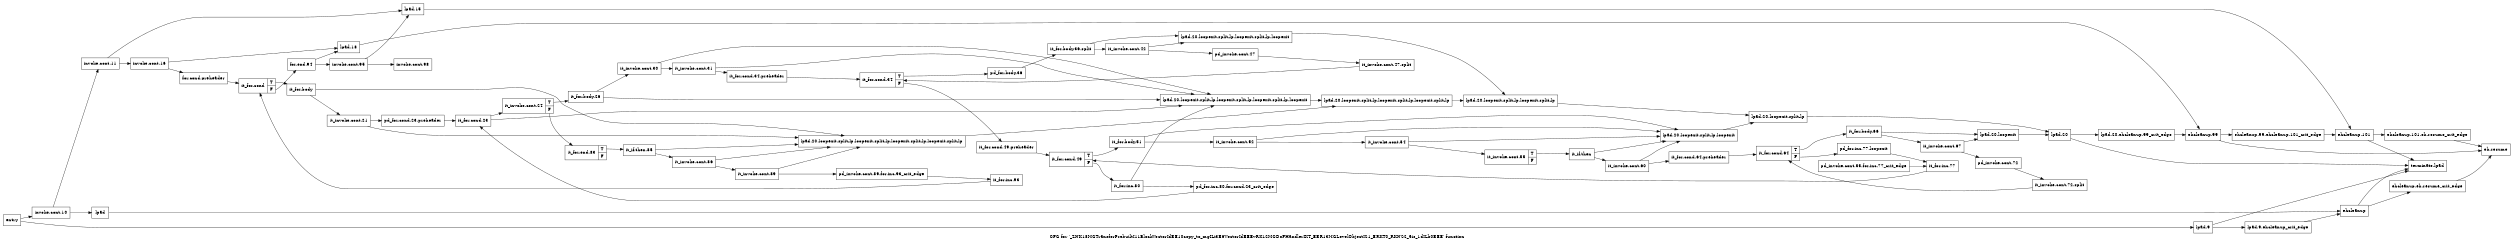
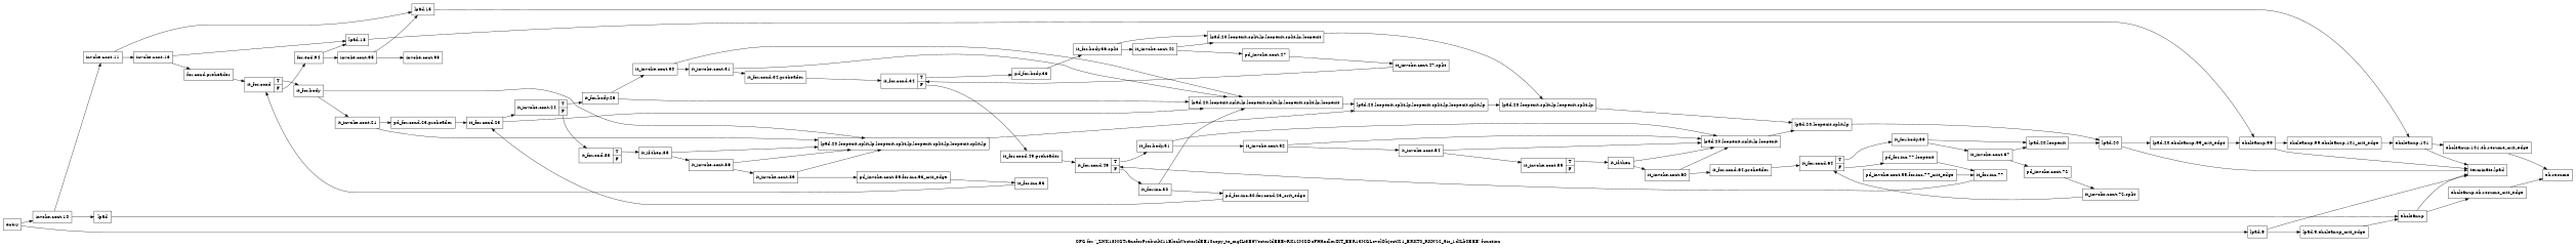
  digraph {
    label="CFG for '_ZNK18MGTransferPrebuiltI11BlockVectorIdEE10copy_to_mgILi3E6VectorIdEEEvRK12MGDoFHandlerIXT_EER13MGLevelObjectIS1_ERKT0_RKNS2_5is_1dILb0EEE' function"
    rankdir=LR
    node [shape=record]
    n1 [label="{entry}"]
    n2 [label="{invoke.cont.10}"]
    n3 [label="{lpad.9}"]
    n4 [label="{invoke.cont.11}"]
    n5 [label="{lpad}"]
    n6 [label="{lpad.9.ehcleanup_crit_edge}"]
    n7 [label="{terminate.lpad}"]
    n8 [label="{invoke.cont.16}"]
    n9 [label="{lpad.15}"]
    n10 [label="{ehcleanup}"]
    n11 [label="{for.cond.preheader}"]
    n12 [label="{lpad.18}"]
    n13 [label="{ehcleanup.101}"]
    n14 [label="{ehcleanup.eh.resume_crit_edge}"]
    n15 [label="{it_for.cond|{<s0>T|<s1>F}}"]
    n16 [label="{ehcleanup.99}"]
    n17 [label="{ehcleanup.101.eh.resume_crit_edge}"]
    n18 [label="{it_for.body}"]
    n19 [label="{for.end.94}"]
    n20 [label="{ehcleanup.99.ehcleanup.101_crit_edge}"]
    n21 [label="{it_invoke.cont.21}"]
    n22 [label="{lpad.20.loopexit.split-lp.loopexit.split-lp.loopexit.split-lp.loopexit.split-lp}"]
    n23 [label="{invoke.cont.95}"]
    n24 [label="{pd_for.cond.23.preheader}"]
    n25 [label="{lpad.20.loopexit.split-lp.loopexit.split-lp.loopexit.split-lp}"]
    n26 [label="{invoke.cont.98}"]
    n27 [label="{it_for.cond.23}"]
    n28 [label="{lpad.20.loopexit.split-lp.loopexit.split-lp}"]
    n29 [label="{it_invoke.cont.24|{<s0>T|<s1>F}}"]
    n30 [label="{lpad.20.loopexit.split-lp.loopexit.split-lp.loopexit.split-lp.loopexit}"]
    n31 [label="{it_for.body.26}"]
    n32 [label="{it_for.end.83|{<s0>T|<s1>F}}"]
    n33 [label="{it_invoke.cont.30}"]
    n34 [label="{it_if.then.85}"]
    n35 [label="{it_invoke.cont.31}"]
    n36 [label="{it_invoke.cont.86}"]
    n37 [label="{it_for.cond.34.preheader}"]
    n38 [label="{it_for.cond.34|{<s0>T|<s1>F}}"]
    n39 [label="{pd_for.body.36}"]
    n40 [label="{it_for.cond.49.preheader}"]
    n41 [label="{it_for.body.36.split}"]
    n42 [label="{it_for.cond.49|{<s0>T|<s1>F}}"]
    n43 [label="{it_invoke.cont.42}"]
    n44 [label="{lpad.20.loopexit.split-lp.loopexit.split-lp.loopexit}"]
    n45 [label="{it_for.body.51}"]
    n46 [label="{it_for.inc.80}"]
    n47 [label="{lpad.20.loopexit.split-lp.loopexit}"]
    n48 [label="{it_invoke.cont.52}"]
    n49 [label="{pd_for.inc.80.for.cond.23_crit_edge}"]
    n50 [label="{pd_invoke.cont.47}"]
    n51 [label="{it_invoke.cont.47.split}"]
    n52 [label="{lpad.20.loopexit.split-lp}"]
    n53 [label="{eh.resume}"]
    n54 [label="{lpad.20.loopexit}"]
    n55 [label="{lpad.20}"]
    n56 [label="{lpad.20.ehcleanup.99_crit_edge}"]
    n57 [label="{it_invoke.cont.54}"]
    n58 [label="{it_invoke.cont.55|{<s0>T|<s1>F}}"]
    n59 [label="{it_if.then}"]
    n60 [label="{it_invoke.cont.60}"]
    n61 [label="{pd_invoke.cont.55.for.inc.77_crit_edge}"]
    n62 [label="{it_for.inc.77}"]
    n63 [label="{it_for.cond.64.preheader}"]
    n64 [label="{it_for.cond.64|{<s0>T|<s1>F}}"]
    n65 [label="{it_for.body.66}"]
    n66 [label="{pd_for.inc.77.loopexit}"]
    n67 [label="{it_invoke.cont.67}"]
    n68 [label="{pd_invoke.cont.72}"]
    n69 [label="{it_invoke.cont.72.split}"]
    n70 [label="{it_invoke.cont.89}"]
    n71 [label="{it_for.inc.93}"]
    n72 [label="{pd_invoke.cont.89.for.inc.93_crit_edge}"]
    n1 -> n2
    n1 -> n3
    n2 -> n4
    n2 -> n5
    n3 -> n6
    n3 -> n7
    n4 -> n8
    n4 -> n9
    n5 -> n10
    n6 -> n10
    n8 -> n11
    n8 -> n12
    n9 -> n13
    n10 -> n7
    n10 -> n14
    n11 -> n15
    n12 -> n16
    n13 -> n7
    n13 -> n17
    n14 -> n53
    n15 -> n18 [tailport=s0]
    n15 -> n19 [tailport=s1]
-   n16 -> n53
+   n16 -> n7
    n16 -> n20
    n17 -> n53
    n18 -> n21
    n18 -> n22
    n19 -> n12
    n19 -> n23
    n20 -> n13
    n21 -> n22
    n21 -> n24
    n22 -> n25
    n23 -> n9
    n23 -> n26
    n24 -> n27
    n25 -> n28
    n27 -> n29
    n27 -> n30
    n28 -> n52
    n29 -> n31 [tailport=s0]
    n29 -> n32 [tailport=s1]
    n30 -> n25
    n31 -> n30
    n31 -> n33
    n32 -> n34 [tailport=s0]
    n33 -> n30
    n33 -> n35
    n34 -> n22
    n34 -> n36
    n35 -> n30
    n35 -> n37
    n36 -> n22
    n36 -> n70
    n37 -> n38
    n38 -> n39 [tailport=s0]
    n38 -> n40 [tailport=s1]
    n39 -> n41
    n40 -> n42
    n41 -> n43
    n41 -> n44
    n42 -> n45 [tailport=s0]
    n42 -> n46 [tailport=s1]
    n43 -> n44
    n43 -> n50
    n44 -> n28
    n45 -> n47
    n45 -> n48
    n46 -> n30
    n46 -> n49
    n47 -> n52
    n48 -> n47
    n48 -> n57
    n49 -> n27
    n50 -> n51
    n51 -> n38
    n52 -> n55
    n54 -> n55
    n55 -> n7
    n55 -> n56
    n56 -> n16
    n57 -> n47
    n57 -> n58
    n58 -> n59 [tailport=s0]
    n59 -> n47
    n59 -> n60
    n60 -> n47
    n60 -> n63
    n61 -> n62
    n62 -> n42
    n63 -> n64
    n64 -> n65 [tailport=s0]
    n64 -> n66 [tailport=s1]
    n65 -> n54
    n65 -> n67
    n66 -> n62
    n67 -> n54
    n67 -> n68
    n68 -> n69
    n69 -> n64
    n70 -> n22
    n70 -> n72
    n71 -> n15
    n72 -> n71
  }
